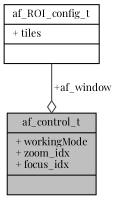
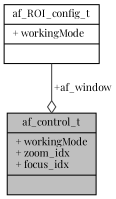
  digraph {
    fontname="Playfair Display"
    node [color=black fontname="Playfair Display" fontsize=10 shape=record]
    n1 [fillcolor=grey75 fontcolor=black height=0.2 label="{af_control_t\n|+ workingMode\l+ zoom_idx\l+ focus_idx\l|}" style=filled width=0.4]
-   n2 [height=0.2 label="{af_ROI_config_t\n|+ tiles\l|}" width=0.4]
+   n2 [height=0.2 label="{af_ROI_config_t\n|+ workingMode\l|}" width=0.4]
    n2 -> n1 [arrowhead=odiamond color=grey25 fontname="Playfair Display" fontsize=10 label=" +af_window" labelfontname=Helvetica labelfontsize=10 style=solid]
  }
